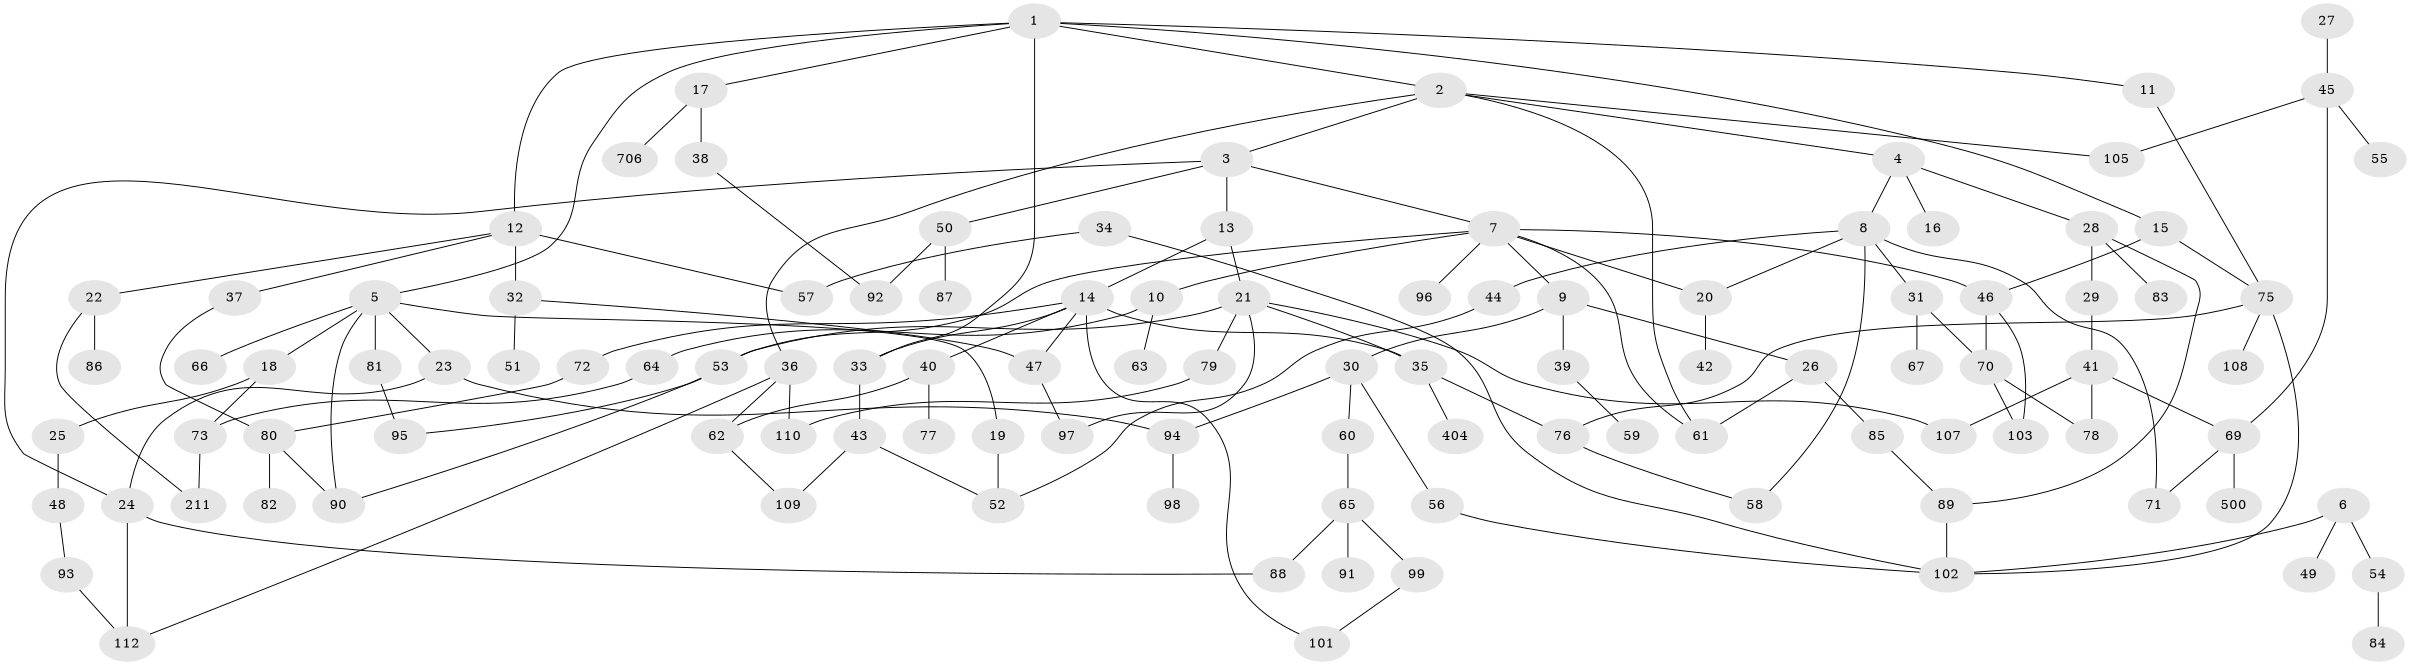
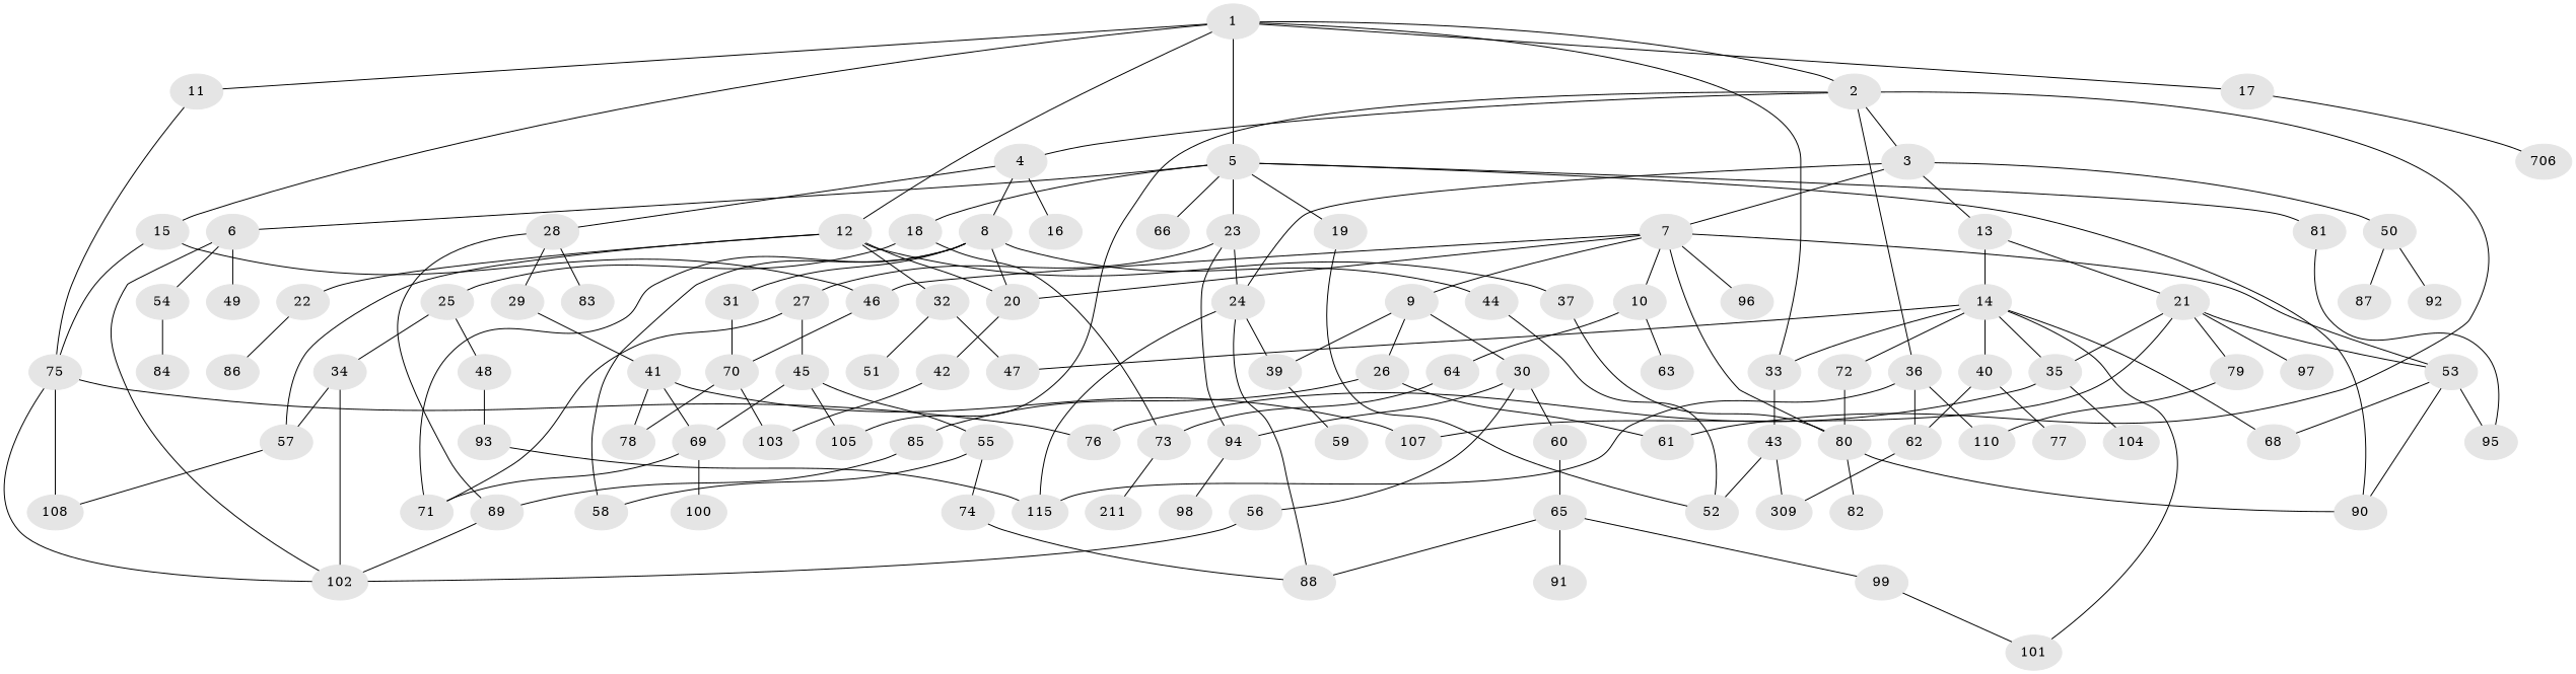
  graph {
    node [color=gray90 style=filled]
    1
    2
    5
    11
    12
    15
    17
    33
    3
    4
    36
    61
    105
    6
    18
    19
    23
    66
    81
    90
    75
    20
    22
    32
    37
    57
    46
-   38
    n29 [label=706]
    43
    7
    13
    24
    50
    8
    16
    28
-   112
+   112 [label=115]
    62
    110
    9
    10
    53
    80
    96
    14
    21
    39
    88
    92
    87
    31
    44
    58
    71
    29
    83
    89
    49
    54
    102
    25
    73
    52
    27
    94
    95
    84
    26
    30
    63
    64
    42
    70
+   68
    82
-   67
    85
    56
    60
    59
    76
    108
    86
    n85 [label=211]
    47
    51
    35
    40
    72
    101
    79
    97
    107
-   104 [label=404]
+   104
    77
    34
    48
    103
    45
    98
    93
    69
    55
    41
    78
    65
-   109
-   100 [label=500]
+   109 [label=309]
+   100
+   74
    91
    99
    1 -- 2
    1 -- 5
    1 -- 11
    1 -- 12
    1 -- 15
    1 -- 17
    1 -- 33
    2 -- 3
    2 -- 4
    2 -- 36
    2 -- 61
    2 -- 105
+   5 -- 6
    5 -- 18
    5 -- 19
    5 -- 23
    5 -- 66
    5 -- 81
    5 -- 90
    11 -- 75
+   12 -- 20
    12 -- 22
    12 -- 32
    12 -- 37
    12 -- 57
    15 -- 75
    15 -- 46
-   17 -- 38
    17 -- n29
    33 -- 43
    3 -- 7
    3 -- 13
    3 -- 24
    3 -- 50
    4 -- 8
    4 -- 16
    4 -- 28
    36 -- 112
    36 -- 62
    36 -- 110
    6 -- 49
    6 -- 54
    6 -- 102
    18 -- 25
    18 -- 73
    19 -- 52
    23 -- 24
+   23 -- 27
    23 -- 94
    81 -- 95
    75 -- 102
    75 -- 76
    75 -- 108
    20 -- 42
    22 -- 86
-   22 -- n85
    32 -- 47
    32 -- 51
    37 -- 80
+   57 -- 108
    46 -- 70
-   38 -- 92
    43 -- 52
    43 -- 109
    7 -- 20
    7 -- 46
    7 -- 9
    7 -- 10
    7 -- 53
-   7 -- 61
+   7 -- 80
    7 -- 96
    13 -- 14
    13 -- 21
    24 -- 112
+   24 -- 39
    24 -- 88
    50 -- 92
    50 -- 87
    8 -- 20
    8 -- 31
    8 -- 44
    8 -- 58
    8 -- 71
    28 -- 29
    28 -- 83
    28 -- 89
    62 -- 109
    9 -- 39
    9 -- 26
    9 -- 30
    10 -- 63
    10 -- 64
    53 -- 90
    53 -- 95
+   53 -- 68
    80 -- 90
    80 -- 82
    14 -- 33
+   14 -- 68
    14 -- 47
    14 -- 35
    14 -- 40
    14 -- 72
    14 -- 101
    21 -- 53
    21 -- 35
    21 -- 79
    21 -- 97
    21 -- 107
    39 -- 59
    31 -- 70
-   31 -- 67
    44 -- 52
    29 -- 41
    89 -- 102
    54 -- 84
+   25 -- 34
    25 -- 48
    73 -- n85
+   27 -- 71
    27 -- 45
    94 -- 98
    26 -- 61
    26 -- 85
    30 -- 94
    30 -- 56
    30 -- 60
    64 -- 73
-   46 -- 103
+   42 -- 103
    70 -- 103
    70 -- 78
    85 -- 89
    56 -- 102
    60 -- 65
-   47 -- 97
    35 -- 76
    35 -- 104
    40 -- 62
    40 -- 77
    72 -- 80
    79 -- 110
    34 -- 57
    34 -- 102
    48 -- 93
    45 -- 105
    45 -- 69
    45 -- 55
    93 -- 112
    69 -- 71
    69 -- 100
-   76 -- 58
+   55 -- 58
+   55 -- 74
    41 -- 107
    41 -- 69
    41 -- 78
    65 -- 88
    65 -- 91
    65 -- 99
+   74 -- 88
    99 -- 101
  }
